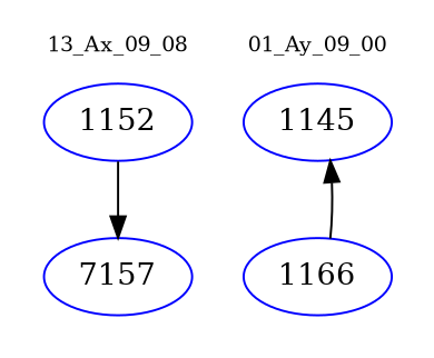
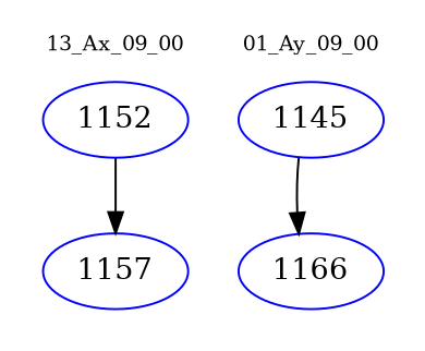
  digraph {
    node [color=blue]
    edge [color=black]
    n1 [label=1152]
-   n2 [label=7157]
+   n2 [label=1157]
    n3 [label=1145]
    n4 [label=1166]
    subgraph cluster_1 {
      color=white
      fontsize=10
-     label="13_Ax_09_08"
+     label="13_Ax_09_00"
      n1
      n2
    }
    subgraph cluster_2 {
      color=white
      fontsize=10
      label="01_Ay_09_00"
      n3
      n4
    }
    n1 -> n2
-   n4 -> n3
+   n3 -> n4
  }
